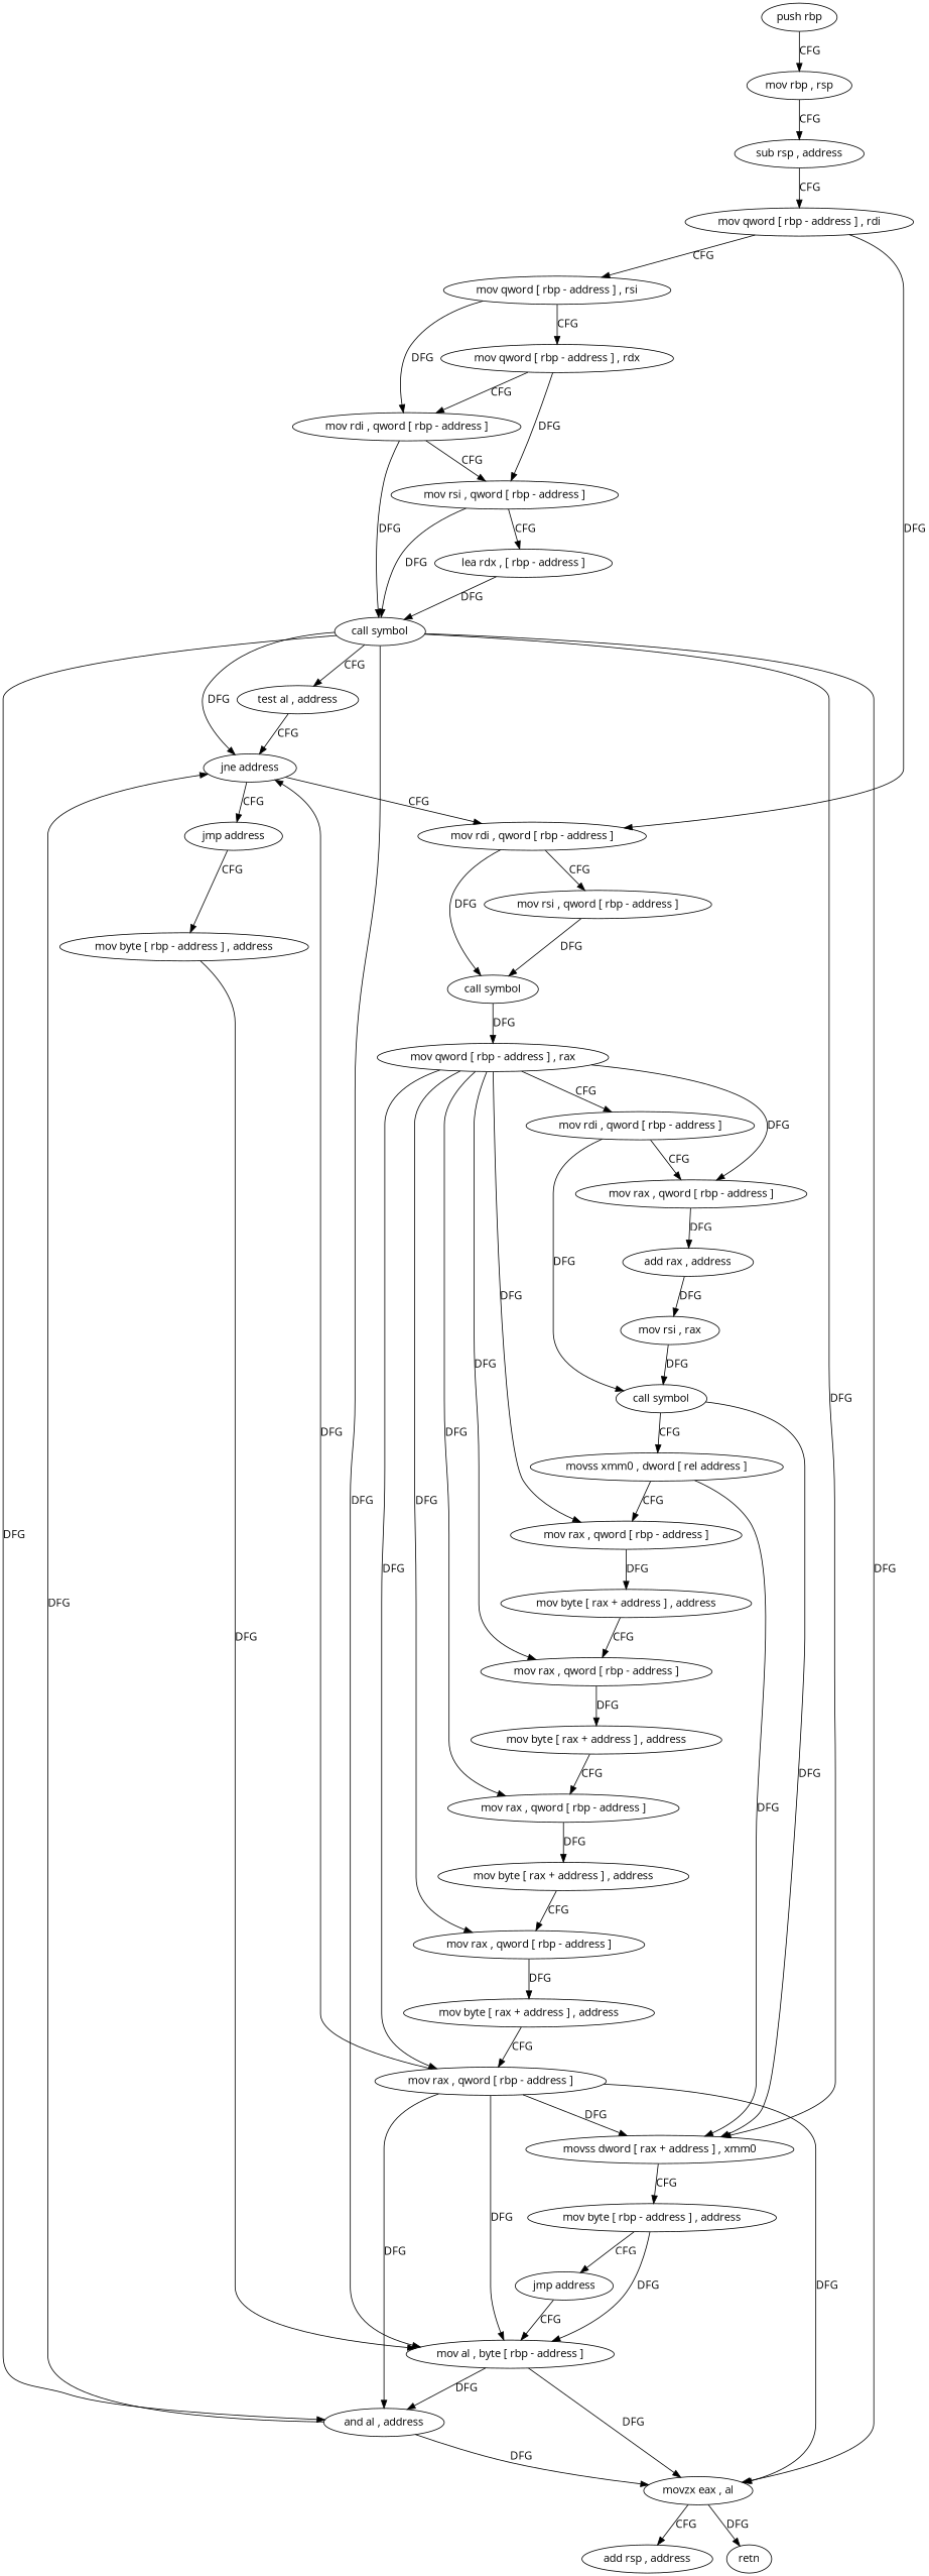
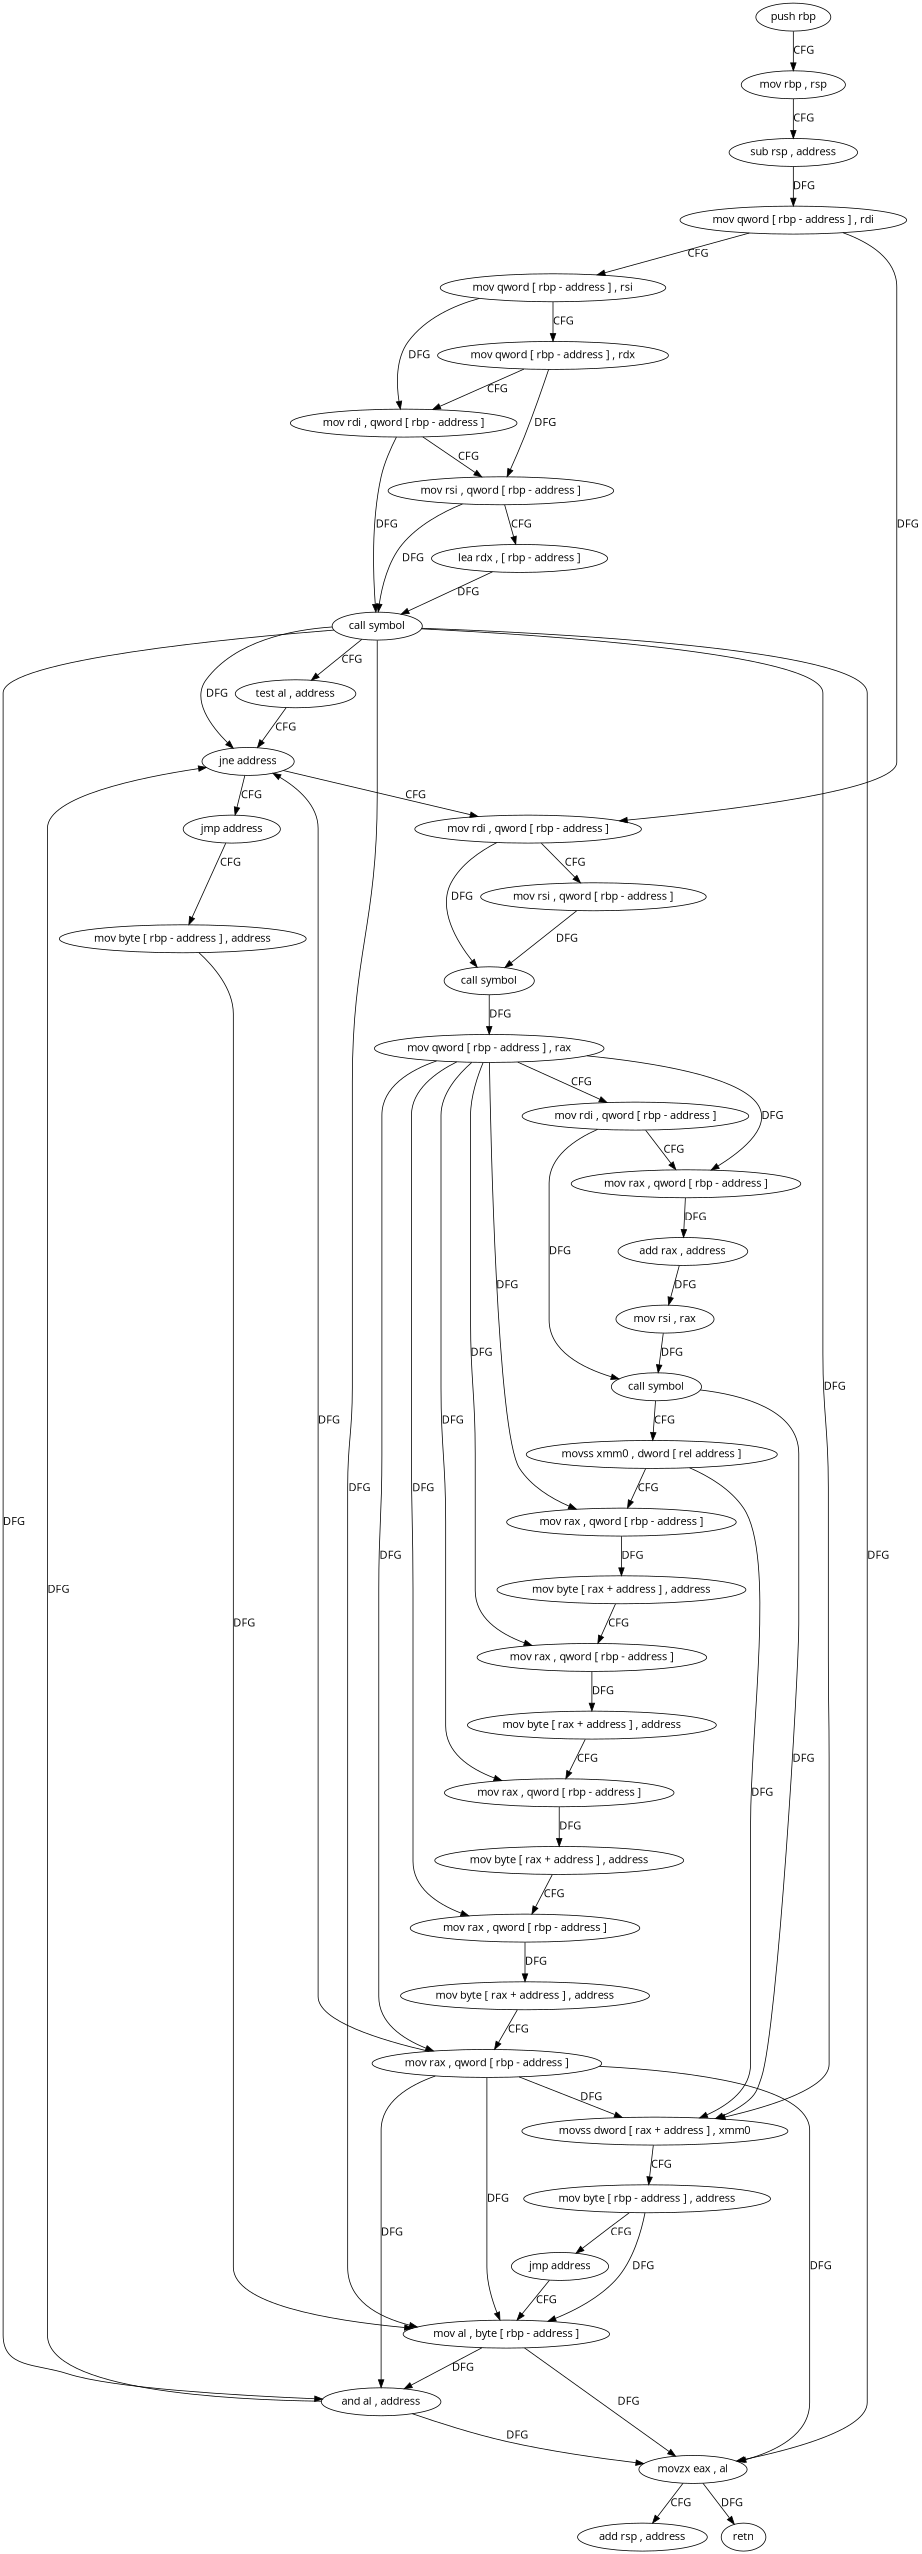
  digraph {
    fontname="Open Sans"
    node [fontname="Open Sans"]
    edge [fontname="Open Sans"]
    n1 [label="push rbp"]
    n2 [label="mov rbp , rsp"]
    n3 [label="sub rsp , address"]
    n4 [label="mov qword [ rbp - address ] , rdi"]
    n5 [label="mov qword [ rbp - address ] , rsi"]
    n6 [label="mov rdi , qword [ rbp - address ]"]
    n7 [label="mov qword [ rbp - address ] , rdx"]
    n8 [label="mov rdi , qword [ rbp - address ]"]
    n9 [label="mov rsi , qword [ rbp - address ]"]
    n10 [label="call symbol"]
    n11 [label="mov rsi , qword [ rbp - address ]"]
    n12 [label="call symbol"]
    n13 [label="lea rdx , [ rbp - address ]"]
    n14 [label="test al , address"]
    n15 [label="jne address"]
    n16 [label="movss dword [ rax + address ] , xmm0"]
    n17 [label="mov al , byte [ rbp - address ]"]
    n18 [label="and al , address"]
    n19 [label="movzx eax , al"]
    n20 [label="jmp address"]
    n21 [label="mov byte [ rbp - address ] , address"]
    n22 [label="add rsp , address"]
    n23 [label=retn]
    n24 [label="mov byte [ rbp - address ] , address"]
    n25 [label="mov qword [ rbp - address ] , rax"]
    n26 [label="mov rdi , qword [ rbp - address ]"]
    n27 [label="mov rax , qword [ rbp - address ]"]
    n28 [label="mov rax , qword [ rbp - address ]"]
    n29 [label="mov rax , qword [ rbp - address ]"]
    n30 [label="mov rax , qword [ rbp - address ]"]
    n31 [label="mov rax , qword [ rbp - address ]"]
    n32 [label="mov rax , qword [ rbp - address ]"]
    n33 [label="call symbol"]
    n34 [label="add rax , address"]
    n35 [label="mov byte [ rax + address ] , address"]
    n36 [label="mov byte [ rax + address ] , address"]
    n37 [label="mov byte [ rax + address ] , address"]
    n38 [label="mov byte [ rax + address ] , address"]
    n39 [label="movss xmm0 , dword [ rel address ]"]
    n40 [label="mov rsi , rax"]
    n41 [label="jmp address"]
    n1 -> n2 [label=CFG]
    n2 -> n3 [label=CFG]
-   n3 -> n4 [label=CFG]
+   n3 -> n4 [label=DFG]
    n4 -> n5 [label=CFG]
    n4 -> n6 [label=DFG]
    n5 -> n7 [label=CFG]
    n5 -> n8 [label=DFG]
    n6 -> n9 [label=CFG]
    n6 -> n10 [label=DFG]
    n7 -> n8 [label=CFG]
    n7 -> n11 [label=DFG]
    n8 -> n11 [label=CFG]
    n8 -> n12 [label=DFG]
    n9 -> n10 [label=DFG]
    n10 -> n25 [label=DFG]
    n11 -> n12 [label=DFG]
    n11 -> n13 [label=CFG]
    n12 -> n14 [label=CFG]
    n12 -> n15 [label=DFG]
    n12 -> n16 [label=DFG]
    n12 -> n17 [label=DFG]
    n12 -> n18 [label=DFG]
    n12 -> n19 [label=DFG]
    n13 -> n12 [label=DFG]
    n14 -> n15 [label=CFG]
    n15 -> n6 [label=CFG]
    n15 -> n20 [label=CFG]
    n16 -> n21 [label=CFG]
    n17 -> n18 [label=DFG]
    n17 -> n19 [label=DFG]
    n18 -> n15 [label=DFG]
    n18 -> n19 [label=DFG]
    n19 -> n22 [label=CFG]
    n19 -> n23 [label=DFG]
    n20 -> n24 [label=CFG]
    n21 -> n17 [label=DFG]
    n21 -> n41 [label=CFG]
    n24 -> n17 [label=DFG]
    n25 -> n26 [label=CFG]
    n25 -> n27 [label=DFG]
    n25 -> n28 [label=DFG]
    n25 -> n29 [label=DFG]
    n25 -> n30 [label=DFG]
    n25 -> n31 [label=DFG]
    n25 -> n32 [label=DFG]
    n26 -> n27 [label=CFG]
    n26 -> n33 [label=DFG]
    n27 -> n34 [label=DFG]
    n28 -> n35 [label=DFG]
    n29 -> n36 [label=DFG]
    n30 -> n37 [label=DFG]
    n31 -> n38 [label=DFG]
    n32 -> n15 [label=DFG]
    n32 -> n16 [label=DFG]
    n32 -> n17 [label=DFG]
    n32 -> n18 [label=DFG]
    n32 -> n19 [label=DFG]
    n33 -> n16 [label=DFG]
    n33 -> n39 [label=CFG]
    n34 -> n40 [label=DFG]
    n35 -> n29 [label=CFG]
    n36 -> n30 [label=CFG]
    n37 -> n31 [label=CFG]
    n38 -> n32 [label=CFG]
    n39 -> n16 [label=DFG]
    n39 -> n28 [label=CFG]
    n40 -> n33 [label=DFG]
    n41 -> n17 [label=CFG]
  }
